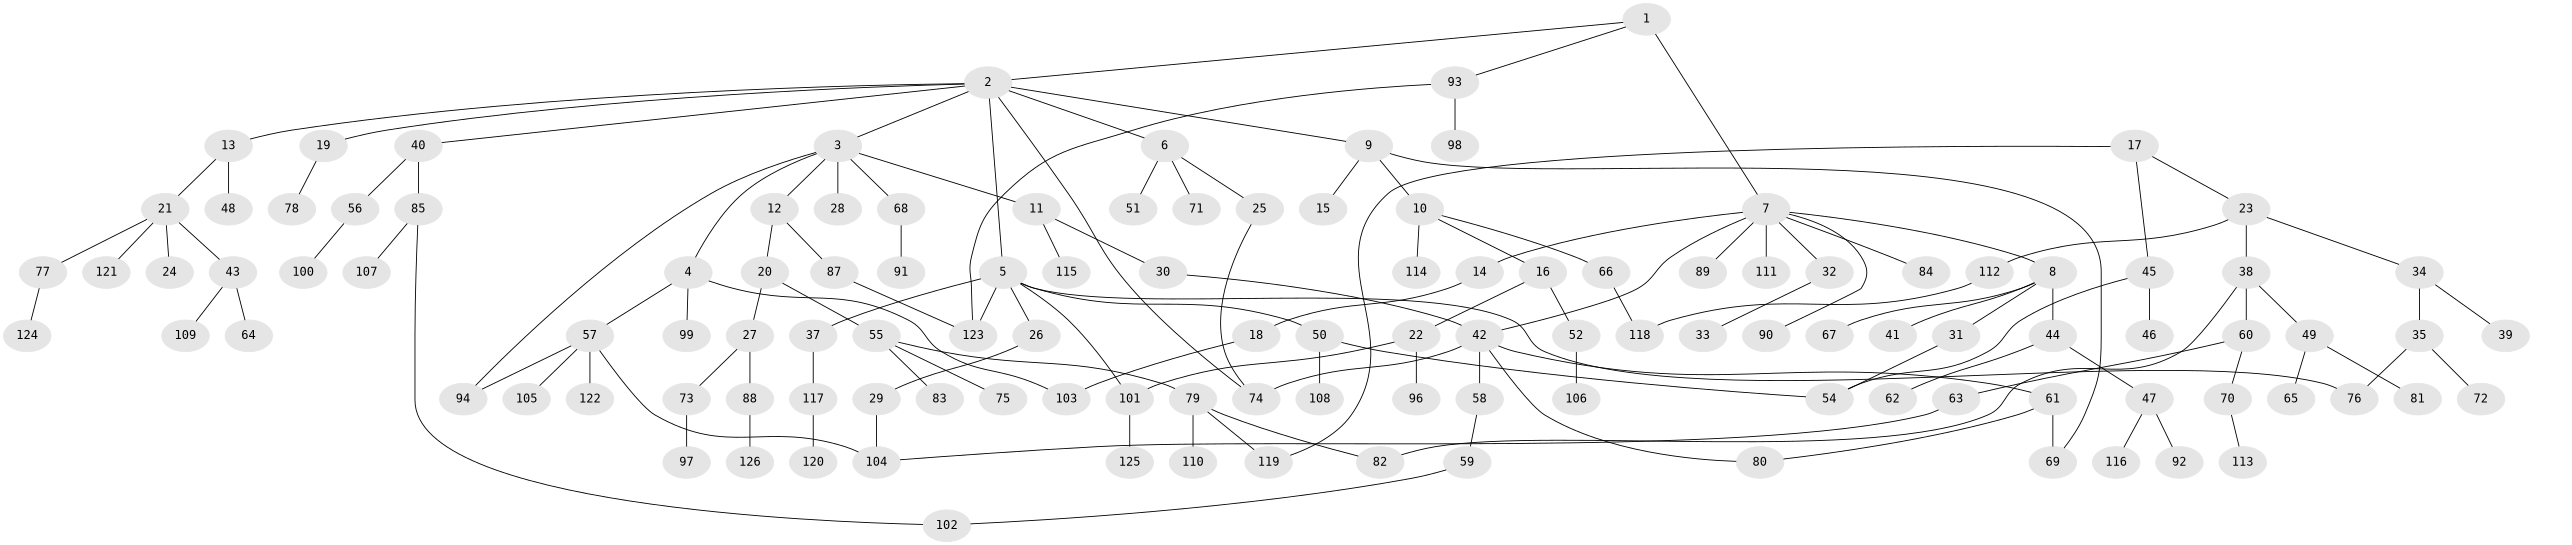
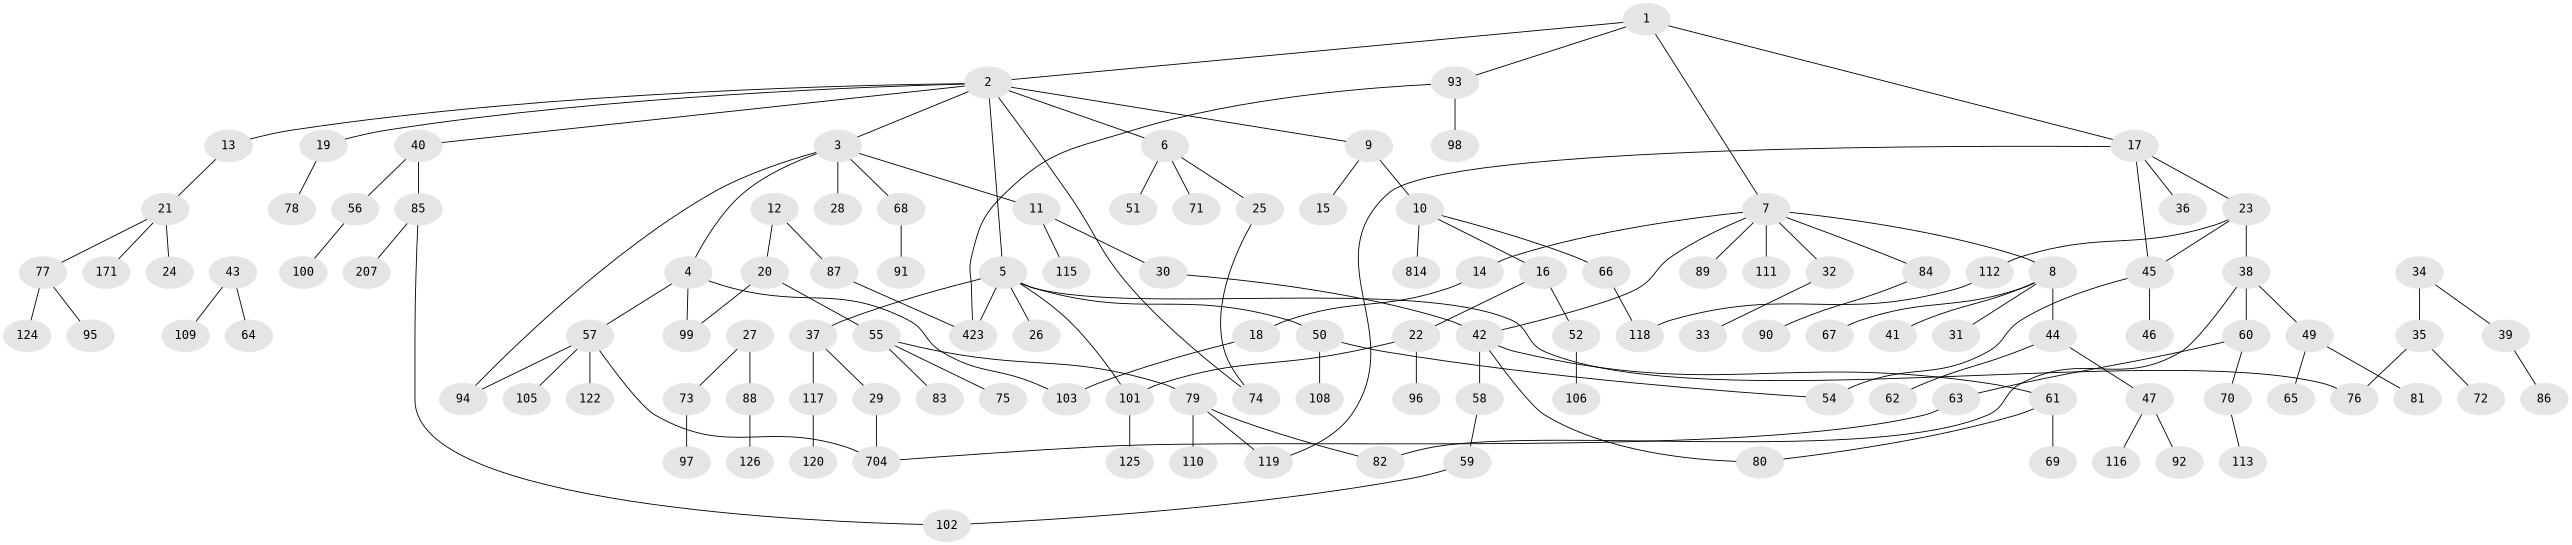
  graph {
    fontname="DejaVu Sans Mono"
    node [color=gray90 fontname="DejaVu Sans Mono" style=filled]
    edge [fontname="DejaVu Sans Mono"]
    1
    2
    7
    17
    93
    3
    5
    6
    9
    13
    19
    40
    74
    8
    14
    32
    42
    84
    89
    90
    111
    23
+   36
    45
    119
-   123
+   123 [label=423]
    98
    4
    11
    12
    28
    68
    94
    26
    37
    50
    76
    101
    25
    51
    71
    10
    15
    69
    21
-   48
    78
    56
    85
    57
    99
    103
    30
    115
    20
    87
    91
-   104
+   104 [label=704]
    105
    122
    29
    117
    54
    108
    125
    31
    41
    44
    67
    18
    33
    58
    61
    80
    47
    62
    16
    66
-   114
+   114 [label=814]
    22
    52
    118
    27
    55
    24
    43
    77
-   121
+   121 [label=171]
    96
    106
    34
    38
    112
    46
    73
    88
    75
    79
    83
    64
    109
+   95
    124
    35
    39
    49
    60
    82
    97
    126
    72
+   86
    120
    65
    81
    63
    70
    100
    102
-   107
+   107 [label=207]
    59
    92
    116
    110
    113
    1 -- 2
    1 -- 7
+   1 -- 17
    1 -- 93
    2 -- 3
    2 -- 5
    2 -- 6
    2 -- 9
    2 -- 13
    2 -- 19
    2 -- 40
    2 -- 74
    7 -- 8
    7 -- 14
    7 -- 32
    7 -- 42
    7 -- 84
    7 -- 89
-   7 -- 90
+   84 -- 90
    7 -- 111
    17 -- 23
+   17 -- 36
    17 -- 45
    17 -- 119
    93 -- 123
    93 -- 98
    3 -- 4
    3 -- 11
-   3 -- 12
    3 -- 28
    3 -- 68
    3 -- 94
    5 -- 123
    5 -- 26
    5 -- 37
    5 -- 50
    5 -- 76
    5 -- 101
    6 -- 25
    6 -- 51
    6 -- 71
    9 -- 10
    9 -- 15
-   9 -- 69
    13 -- 21
-   13 -- 48
    19 -- 78
    40 -- 56
    40 -- 85
    8 -- 31
    8 -- 41
    8 -- 44
    8 -- 67
    14 -- 18
    32 -- 33
-   42 -- 74
    42 -- 58
    42 -- 61
    42 -- 80
-   23 -- 34
+   23 -- 45
    23 -- 38
    23 -- 112
    45 -- 54
    45 -- 46
    4 -- 57
    4 -- 99
    4 -- 103
    11 -- 30
    11 -- 115
    12 -- 20
    12 -- 87
    68 -- 91
-   26 -- 29
+   37 -- 29
    37 -- 117
    50 -- 54
    50 -- 108
    101 -- 125
    25 -- 74
    10 -- 16
    10 -- 66
    10 -- 114
    21 -- 24
-   21 -- 43
    21 -- 77
    21 -- 121
    56 -- 100
    85 -- 102
    85 -- 107
    57 -- 94
    57 -- 104
    57 -- 105
    57 -- 122
    30 -- 42
-   20 -- 27
+   20 -- 99
    20 -- 55
    87 -- 123
    29 -- 104
    117 -- 120
-   31 -- 54
    44 -- 47
    44 -- 62
    18 -- 103
    58 -- 59
    61 -- 69
    61 -- 80
    47 -- 92
    47 -- 116
    16 -- 22
    16 -- 52
    66 -- 118
    22 -- 101
    22 -- 96
    52 -- 106
    27 -- 73
    27 -- 88
    55 -- 75
    55 -- 79
    55 -- 83
    43 -- 64
    43 -- 109
+   77 -- 95
    77 -- 124
    34 -- 35
    34 -- 39
    38 -- 49
    38 -- 60
    38 -- 82
    112 -- 118
    73 -- 97
    88 -- 126
    79 -- 119
    79 -- 82
    79 -- 110
    35 -- 76
    35 -- 72
+   39 -- 86
    49 -- 65
    49 -- 81
    60 -- 63
    60 -- 70
    63 -- 104
    70 -- 113
    59 -- 102
  }
